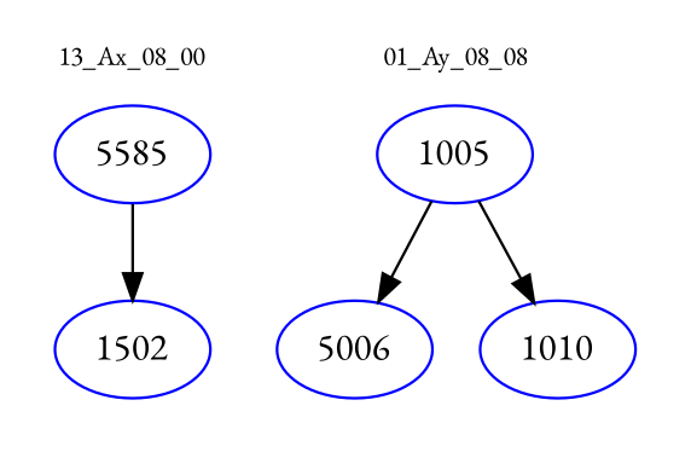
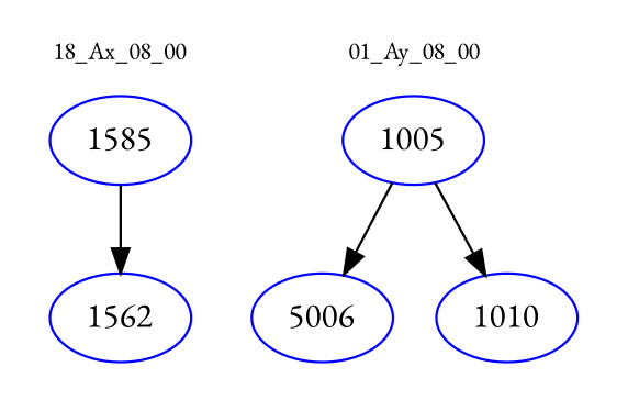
  digraph {
    fontname="EB Garamond"
    node [color=blue fontname="EB Garamond"]
    edge [color=black fontname="EB Garamond"]
-   n1 [label=5585]
-   n2 [label=1502]
+   n1 [label=1585]
+   n2 [label=1562]
    n3 [label=1005]
    n4 [label=5006]
    n5 [label=1010]
    subgraph cluster_1 {
      color=white
      fontsize=10
-     label="13_Ax_08_00"
+     label="18_Ax_08_00"
      n1
      n2
    }
    subgraph cluster_2 {
      color=white
      fontsize=10
-     label="01_Ay_08_08"
+     label="01_Ay_08_00"
      n3
      n4
      n5
    }
    n1 -> n2
    n3 -> n4
    n3 -> n5
  }
